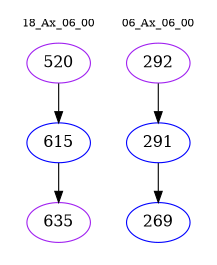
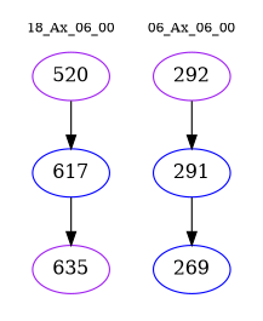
  digraph {
    node [color=purple]
    edge [color=black]
    n1 [label=520]
-   n2 [color=blue label=615]
+   n2 [color=blue label=617]
    n3 [label=635]
    n4 [label=292]
    n5 [color=blue label=291]
    n6 [color=blue label=269]
    subgraph cluster_1 {
      color=white
      fontsize=10
      label="18_Ax_06_00"
      n1
      n2
      n3
    }
    subgraph cluster_2 {
      color=white
      fontsize=10
      label="06_Ax_06_00"
      n4
      n5
      n6
    }
    n1 -> n2
    n2 -> n3
    n4 -> n5
    n5 -> n6
  }
